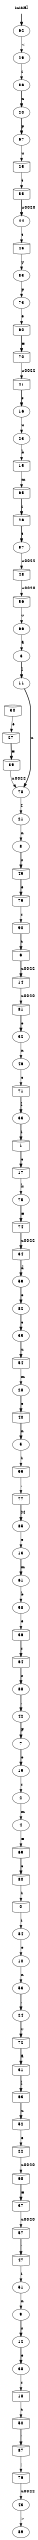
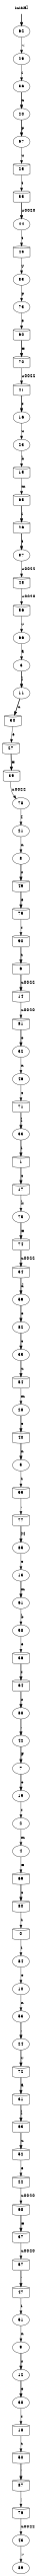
  digraph {
    rankdir=TB
    node [shape=cylinder]
    edge [style=solid]
    84 [shape=ellipse]
    0
    10 [shape=ellipse]
    53 [shape=ellipse]
    1
    17
    75 [shape=ellipse]
    74
    2 [shape=ellipse]
    4 [shape=ellipse]
    69
    80
    3 [shape=ellipse]
    11 [shape=ellipse]
    30
    27
    5 [shape=ellipse]
    n18 [label=99]
    77
    85 [shape=ellipse]
    6
    14
    81
    32 [shape=ellipse]
    7 [shape=ellipse]
    19 [shape=ellipse]
    8 [shape=ellipse]
    49
    79
    90
    9 [shape=ellipse]
    12 [shape=ellipse]
    38 [shape=ellipse]
    18
    24 [shape=ellipse]
    72
    39
    50
    13 [shape=ellipse]
    61 [shape=ellipse]
    58 [shape=ellipse]
    36
    46 [shape=ellipse]
    15
    65
    26
    n47 [label=97 shape=ellipse]
    16 [shape=ellipse]
    23 [shape=ellipse]
    34
    87
    76
    20 [shape=ellipse]
    67 [shape=ellipse]
    25
    55
    21 [shape=ellipse]
    22
    68
    37
    57
    31
    63
    44 [shape=ellipse]
    45
    48
    56
    78 [shape=ellipse]
    28 [shape=ellipse]
    40
    29 [shape=ellipse]
    86 [shape=ellipse]
    52
    71
    33 [shape=ellipse]
    59 [shape=ellipse]
    82 [shape=ellipse]
    35 [shape=ellipse]
    54
    64
    88 [shape=ellipse]
    42 [shape=ellipse]
    47
    51 [shape=ellipse]
    41
    43 [shape=ellipse]
    89 [shape=ellipse]
    83 [shape=ellipse]
    73 [shape=ellipse]
    60
    66 [shape=ellipse]
    70
    62 [shape=ellipse]
    initial [shape=plaintext]
    84 -> 10 [label=o]
    0 -> 84 [label=i]
    10 -> 53 [label=n]
    53 -> 24 [label="." style=bold]
    1 -> 17 [label=c style=bold]
    17 -> 75 [label=k]
    75 -> 74 [label="=" style=bold]
    74 -> 34 [label="\u0022" style=bold]
    2 -> 4 [label=m]
    4 -> 69 [label="="]
    69 -> 80 [label=c style=bold]
    80 -> 0 [label=t]
    3 -> 11 [label=l style=bold]
-   11 -> 78 [label=u style=bold]
+   11 -> 30 [label=u style=bold]
    30 -> 27 [label=e]
    27 -> 39 [label="=" style=bold]
    5 -> n18 [label=t]
    n18 -> 77 [label="."]
    77 -> 85 [label=M style=bold]
    85 -> 13 [label=e]
    6 -> 14 [label="\u0022" style=bold]
    14 -> 81 [label="\u0020"]
    81 -> 32 [label=o style=bold]
    32 -> 46 [label=n]
    7 -> 19 [label=o style=bold]
    19 -> 2 [label=r]
    8 -> 49 [label=s style=bold]
    49 -> 79 [label=e style=bold]
    79 -> 90 [label=r]
    90 -> 6 [label=t style=bold]
    9 -> 12 [label=s style=bold]
    12 -> 38 [label=e style=bold]
    38 -> 18 [label=r]
    18 -> 50 [label=t]
    24 -> 72 [label=v style=bold]
    72 -> 31 [label=a style=bold]
    39 -> 78 [label="\u0022"]
    50 -> 87 [label="'" style=bold]
    13 -> 61 [label=m style=bold]
    61 -> 58 [label=b]
    58 -> 36 [label=e]
    36 -> 64 [label=r style=bold]
    46 -> 71 [label=c]
    15 -> 65 [label=m]
    65 -> 26 [label=i style=bold]
    26 -> n47 [label=t style=bold]
    n47 -> 48 [label="\u0022"]
    16 -> 23 [label=u]
    23 -> 15 [label=b]
    34 -> 59 [label=d style=bold]
    87 -> 76 [label=";"]
    76 -> 43 [label="\u0022"]
    20 -> 67 [label=p style=bold]
    67 -> 25 [label=u]
    25 -> 55 [label=t]
    55 -> 44 [label="\u0020" style=bold]
    21 -> 8 [label=n]
    22 -> 68 [label="\u0020"]
    68 -> 37 [label="=" style=bold]
    37 -> 57 [label="\u0020"]
    57 -> 47 [label="'" style=bold]
    31 -> 63 [label=l style=bold]
    63 -> 52 [label=u style=bold]
    44 -> 45 [label=t]
    45 -> 83 [label=y]
    48 -> 56 [label="\u0020"]
    56 -> 66 [label=v]
    78 -> 21 [label=I]
    28 -> 40 [label=e style=bold]
    40 -> 5 [label=n style=bold]
    29 -> 86 [label=i]
    86 -> 20 [label=n style=bold]
    52 -> 22 [label=e]
    71 -> 33 [label=l style=bold]
    33 -> 1 [label=i style=bold]
    59 -> 82 [label=o style=bold]
    82 -> 35 [label=c style=bold]
    35 -> 54 [label=u style=bold]
    54 -> 28 [label=m]
    64 -> 88 [label=s style=bold]
    88 -> 42 [label="." style=bold]
    42 -> 7 [label=F style=bold]
    47 -> 51 [label=i]
    51 -> 9 [label=n]
    41 -> 16 [label=s style=bold]
    43 -> 89 [label=">"]
    83 -> 73 [label=p]
    73 -> 60 [label=e]
    60 -> 70 [label="=" style=bold]
    66 -> 3 [label=a]
    70 -> 41 [label="\u0022"]
    62 -> 29 [label="<"]
    initial -> 62 [style=bold]
  }
